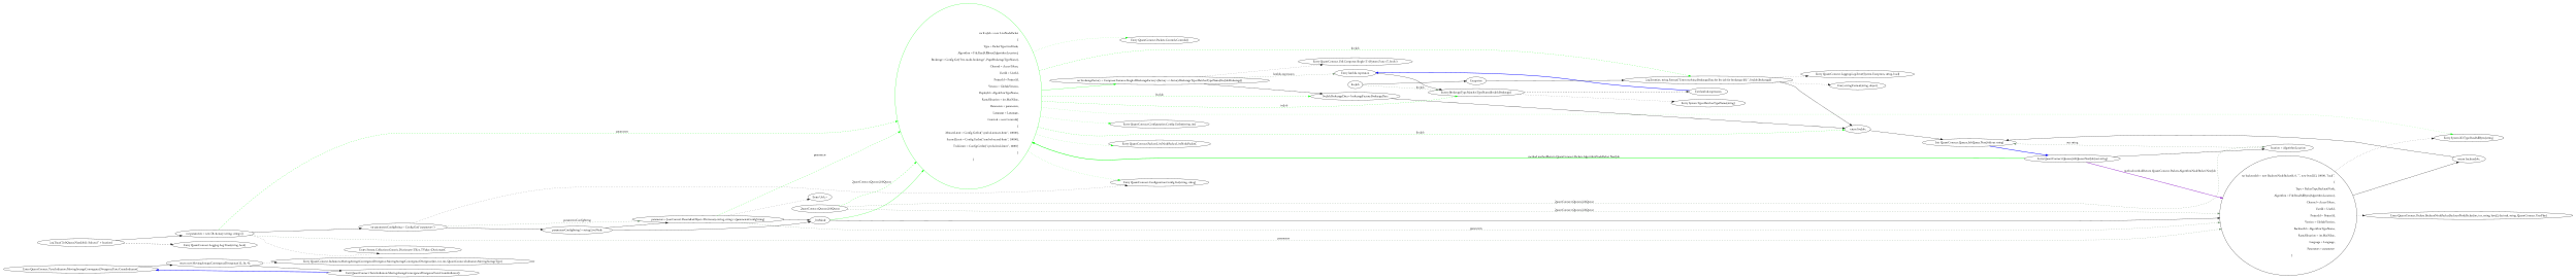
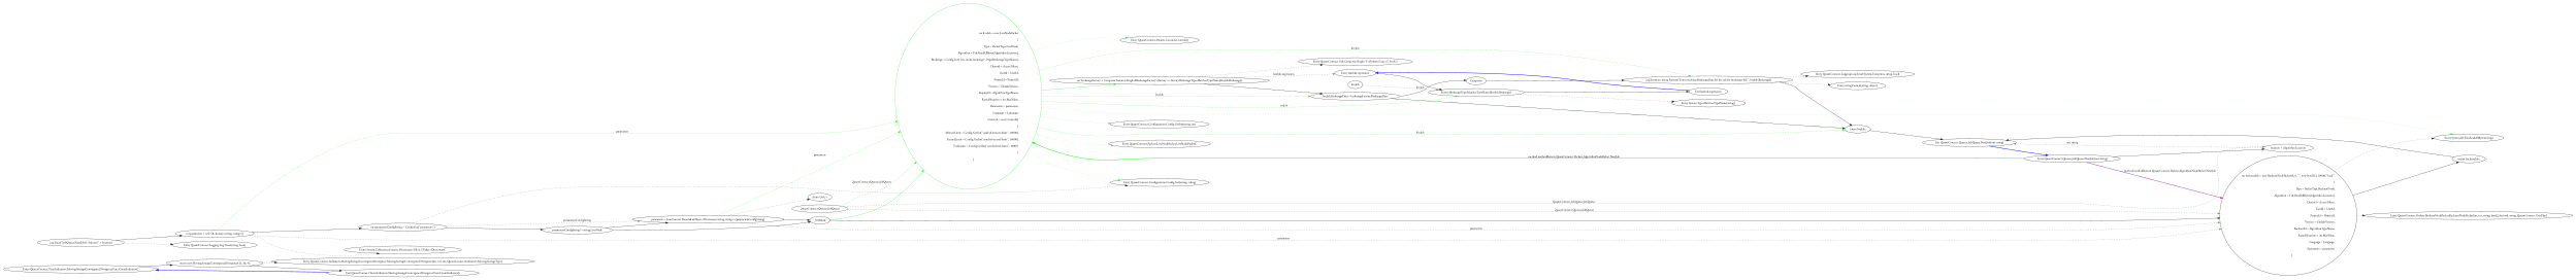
  digraph {
    fontname="EB Garamond"
    rankdir=LR
    node [cluster="QuantConnect.Queues.JobQueue.NextJob(out string)" fontname="EB Garamond" span="106-106"]
    edge [fontname="EB Garamond" style=solid]
    n1 [cluster="QuantConnect.Tests.Indicators.MovingAverageConvergenceDivergenceTests.CreateIndicator()" label="Entry QuantConnect.Tests.Indicators.MovingAverageConvergenceDivergenceTests.CreateIndicator()" span="24-24"]
    n2 [cluster="QuantConnect.Tests.Indicators.MovingAverageConvergenceDivergenceTests.CreateIndicator()" label="return new MovingAverageConvergenceDivergence(12, 26, 9);" span="26-26"]
    n3 [cluster="QuantConnect.Tests.Indicators.MovingAverageConvergenceDivergenceTests.CreateIndicator()" label="Exit QuantConnect.Tests.Indicators.MovingAverageConvergenceDivergenceTests.CreateIndicator()" span="24-24"]
    n4 [cluster="QuantConnect.Indicators.MovingAverageConvergenceDivergence.MovingAverageConvergenceDivergence(int, int, int, QuantConnect.Indicators.MovingAverageType)" label="Entry QuantConnect.Indicators.MovingAverageConvergenceDivergence.MovingAverageConvergenceDivergence(int, int, int, QuantConnect.Indicators.MovingAverageType)" span="62-62"]
    n5 [color=green community=0 label="var liveJob = new LiveNodePacket\r\n                {\r\n                    Type = PacketType.LiveNode,\r\n                    Algorithm = File.ReadAllBytes(AlgorithmLocation),\r\n                    Brokerage = Config.Get(''live-mode-brokerage'', PaperBrokerageTypeName),\r\n                    Channel = AccessToken,\r\n                    UserId = UserId,\r\n                    ProjectId = ProjectId,\r\n                    Version = Globals.Version,\r\n                    DeployId = AlgorithmTypeName,\r\n                    RamAllocation = int.MaxValue,\r\n                    Parameters = parameters,\r\n                    Language = Language,\r\n                    Controls = new Controls()\r\n                    {\r\n                        MinuteLimit = Config.GetInt(''symbol-minute-limit'', 10000),\r\n                        SecondLimit = Config.GetInt(''symbol-second-limit'', 10000),\r\n                        TickLimit = Config.GetInt(''symbol-tick-limit'', 10000)\r\n                    }\r\n                }" span="82-101"]
    n6 [label="var brokerageFactory = Composer.Instance.Single<IBrokerageFactory>(factory => factory.BrokerageType.MatchesTypeName(liveJob.Brokerage))"]
    n7 [cluster="QuantConnect.Packets.LiveNodePacket.LiveNodePacket()" label="Entry QuantConnect.Packets.LiveNodePacket.LiveNodePacket()" span="47-47"]
-   n8 [cluster="System.IO.File.ReadAllBytes(string)" label="Entry System.IO.Type.ReadAllBytes(string)" span="0-0"]
+   n8 [cluster="System.IO.File.ReadAllBytes(string)" label="Entry System.IO.File.ReadAllBytes(string)" span="0-0"]
    n9 [cluster="QuantConnect.Configuration.Config.Get(string, string)" label="Entry QuantConnect.Configuration.Config.Get(string, string)" span="90-90"]
    n10 [cluster="QuantConnect.Packets.Controls.Controls()" label="Entry QuantConnect.Packets.Controls.Controls()" span="46-46"]
    n11 [cluster="QuantConnect.Configuration.Config.GetInt(string, int)" label="Entry QuantConnect.Configuration.Config.GetInt(string, int)" span="152-152"]
    n12 [cluster="lambda expression" label="factory.BrokerageType.MatchesTypeName(liveJob.Brokerage)"]
    n13 [label="liveJob.BrokerageData = brokerageFactory.BrokerageData" span="107-107"]
    n14 [label="Log.Error(err, string.Format(''Error resolving BrokerageData for live job for brokerage {0}:'', liveJob.Brokerage))" span="111-111"]
    n15 [label="return liveJob;" span="114-114"]
    n16 [cluster="QuantConnect.Util.Composer.Single<T>(System.Func<T, bool>)" label="Entry QuantConnect.Util.Composer.Single<T>(System.Func<T, bool>)" span="60-60"]
    n17 [cluster="lambda expression" label="Entry lambda expression"]
    n18 [cluster="lambda expression" label="Exit lambda expression"]
    n19 [cluster="System.Type.MatchesTypeName(string)" label="Entry System.Type.MatchesTypeName(string)" span="512-512"]
    n20 [label=Exception span="109-109"]
    n21 [cluster="string.Format(string, object)" label="Entry string.Format(string, object)" span="0-0"]
    n22 [cluster="QuantConnect.Logging.Log.Error(System.Exception, string, bool)" label="Entry QuantConnect.Logging.Log.Error(System.Exception, string, bool)" span="98-98"]
    n23 [label="Exit QuantConnect.Queues.JobQueue.NextJob(out string)" span="66-66"]
    n24 [label="QuantConnect.Queues.JobQueue" cluster="" span=""]
    n25 [label="location = AlgorithmLocation" span="68-68"]
    n26 [label="var backtestJob = new BacktestNodePacket(0, 0, '''', new byte[] {}, 10000, ''local'')\r\n            {\r\n                Type = PacketType.BacktestNode,\r\n                Algorithm = File.ReadAllBytes(AlgorithmLocation),\r\n                Channel = AccessToken,\r\n                UserId = UserId,\r\n                ProjectId = ProjectId,\r\n                Version = Globals.Version,\r\n                BacktestId = AlgorithmTypeName,\r\n                RamAllocation = int.MaxValue,\r\n                Language = Language,\r\n                Parameters = parameters\r\n            }" span="118-130"]
    n27 [label=_liveMode span="80-80"]
    n28 [label="return backtestJob;" span="132-132"]
    n29 [cluster="QuantConnect.Packets.BacktestNodePacket.BacktestNodePacket(int, int, string, byte[], decimal, string, QuantConnect.UserPlan)" label="Entry QuantConnect.Packets.BacktestNodePacket.BacktestNodePacket(int, int, string, byte[], decimal, string, QuantConnect.UserPlan)" span="81-81"]
    n30 [label="Entry QuantConnect.Queues.JobQueue.NextJob(out string)" span="66-66"]
    n31 [label="var parameters = new Dictionary<string, string>()" span="72-72"]
    n32 [label="var parametersConfigString = Config.Get(''parameters'')" span="73-73"]
    n33 [cluster="System.Collections.Generic.Dictionary<TKey, TValue>.Dictionary()" label="Entry System.Collections.Generic.Dictionary<TKey, TValue>.Dictionary()" span="0-0"]
    n34 [label="parameters = JsonConvert.DeserializeObject<Dictionary<string, string>>(parametersConfigString)" span="76-76"]
    n35 [label="parametersConfigString != string.LiveNode" span="74-74"]
    n36 [cluster="Unk.>" label="Entry Unk.>" span=""]
    n37 [label="Log.Trace(''JobQueue.NextJob(): Selected '' + location)" span="69-69"]
    n38 [cluster="QuantConnect.Logging.Log.Trace(string, bool)" label="Entry QuantConnect.Logging.Log.Trace(string, bool)"]
    n39 [label=liveJob cluster="" span=""]
    n1 -> n2
    n2 -> n3
    n2 -> n4 [style=dotted]
    n3 -> n1 [color=blue style=bold]
    n5 -> n6 [color=green]
    n5 -> n7 [color=green style=dotted]
    n5 -> n8 [color=green style=dotted]
    n5 -> n9 [color=green style=dotted]
    n5 -> n10 [color=green style=dotted]
    n5 -> n11 [color=green style=dotted]
    n5 -> n12 [color=green label=liveJob style=dashed]
    n5 -> n13 [color=green label=liveJob style=dashed]
    n5 -> n14 [color=green label=liveJob style=dashed]
    n5 -> n15 [color=green label=liveJob style=dashed]
    n6 -> n13
    n6 -> n16 [style=dotted]
    n6 -> n17 [color=darkseagreen4 label="lambda expression" style=dashed]
-   n12 -> n18 [style=dashed]
+   n12 -> n18
    n12 -> n19 [style=dotted]
    n13 -> n15
-   n39 -> n20
+   n13 -> n20
    n14 -> n15
    n14 -> n21 [style=dotted]
    n14 -> n22 [style=dotted]
    n15 -> n23
    n17 -> n12
    n18 -> n17 [color=blue style=bold]
    n20 -> n14
    n23 -> n30 [color=blue style=bold]
    n24 -> n5 [color=green label="QuantConnect.Queues.JobQueue" style=dashed]
-   n24 -> n25 [color=darkseagreen4 label="QuantConnect.Queues.JobQueue" style=dashed]
+   n24 -> n25 [color=darkseagreen4 label="QuantConnect.JobQueue.JobQueue" style=dashed]
    n24 -> n26 [color=darkseagreen4 label="QuantConnect.Queues.JobQueue" style=dashed]
    n25 -> n23 [color=darkseagreen4 label="out string" style=dashed]
    n26 -> n8 [style=dotted]
    n26 -> n28
    n26 -> n29 [style=dotted]
    n27 -> n5 [color=green]
    n27 -> n26
    n28 -> n23
    n30 -> n5 [color=green label="method methodReturn QuantConnect.Packets.AlgorithmNodePacket NextJob" style=bold]
    n30 -> n25
    n30 -> n26 [color=darkorchid label="method methodReturn QuantConnect.Packets.AlgorithmNodePacket NextJob" style=bold]
    n31 -> n5 [color=green label=parameters style=dashed]
    n31 -> n26 [color=darkseagreen4 label=parameters style=dashed]
    n31 -> n32
    n31 -> n33 [style=dotted]
    n32 -> n9 [style=dotted]
    n32 -> n34 [color=darkseagreen4 label=parametersConfigString style=dashed]
    n32 -> n35
    n34 -> n5 [color=green label=parameters style=dashed]
    n34 -> n26 [color=darkseagreen4 label=parameters style=dashed]
    n34 -> n27
    n34 -> n36 [style=dotted]
    n35 -> n27
    n35 -> n34
    n37 -> n31
-   n37 -> n38 [style=dashed]
+   n37 -> n38 [style=dotted]
    n39 -> n12 [color=darkseagreen4 label=liveJob style=dashed]
  }
